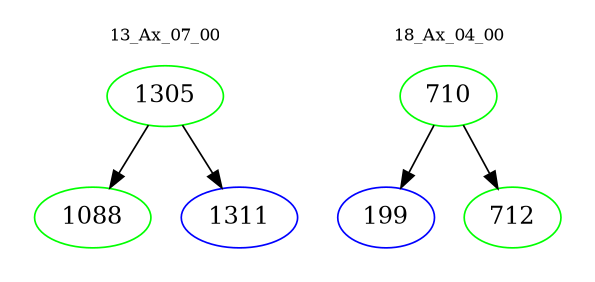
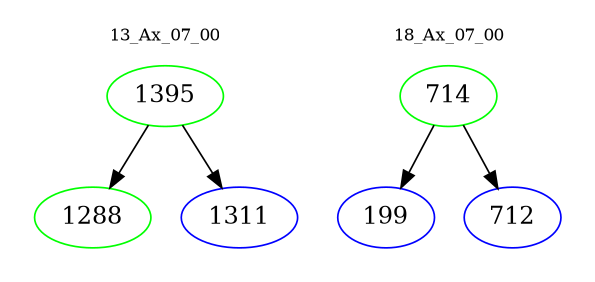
  digraph {
    node [color=green]
    edge [color=black]
-   n1 [label=1305]
-   n2 [label=1088]
+   n1 [label=1395]
+   n2 [label=1288]
    n3 [color=blue label=1311]
-   n4 [label=710]
+   n4 [label=714]
    n5 [color=blue label=199]
-   n6 [label=712]
+   n6 [color=blue label=712]
    subgraph cluster_1 {
      color=white
      fontsize=10
      label="13_Ax_07_00"
      n1
      n2
      n3
    }
    subgraph cluster_2 {
      color=white
      fontsize=10
-     label="18_Ax_04_00"
+     label="18_Ax_07_00"
      n4
      n5
      n6
    }
    n1 -> n2
    n1 -> n3
    n4 -> n5
    n4 -> n6
  }
